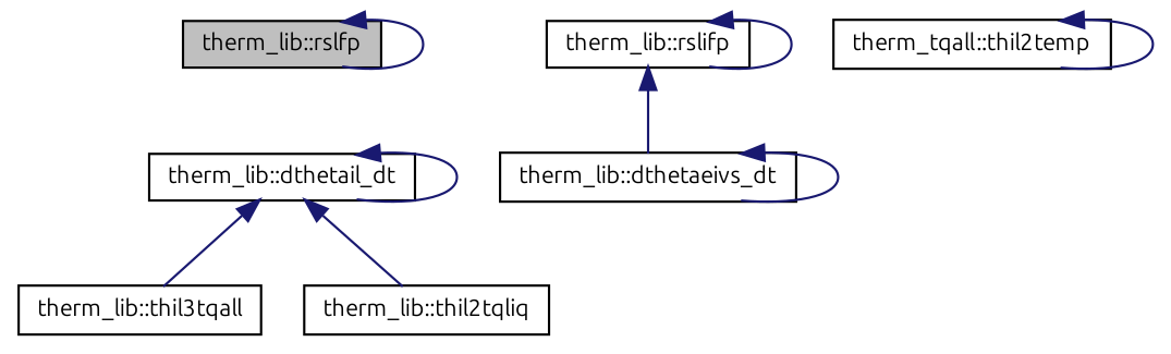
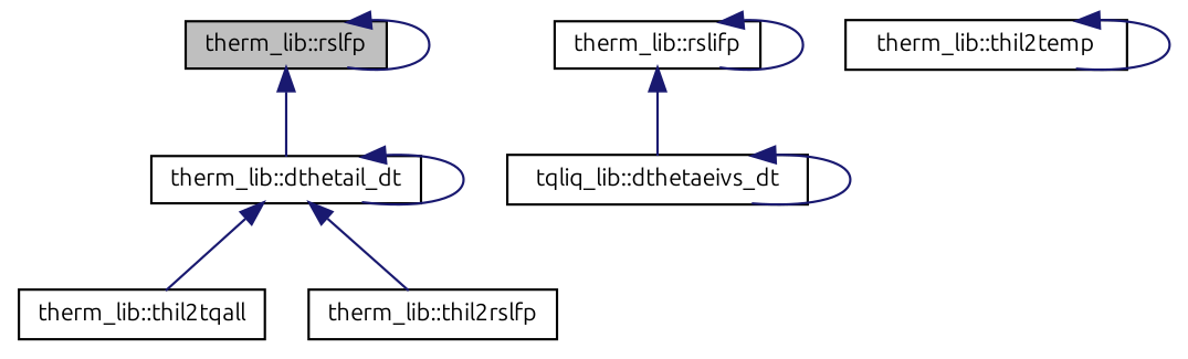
  digraph {
    fontname=Ubuntu
    rankdir=TB
    node [color=black fillcolor=white fontname=Ubuntu fontsize=10 shape=record style=filled]
    edge [color=midnightblue dir=back fontname=Ubuntu fontsize=10 labelfontname=Helvetica labelfontsize=10 style=solid]
    n1 [fillcolor=grey75 fontcolor=black height=0.2 label="therm_lib::rslfp" width=0.4]
    n2 [height=0.2 label="therm_lib::dthetail_dt" width=0.4]
-   n3 [height=0.2 label="therm_lib::thil3tqall" width=0.4]
-   n4 [height=0.2 label="therm_lib::thil2tqliq" width=0.4]
+   n3 [height=0.2 label="therm_lib::thil2tqall" width=0.4]
+   n4 [height=0.2 label="therm_lib::thil2rslfp" width=0.4]
    n5 [height=0.2 label="therm_lib::rslifp" width=0.4]
-   n6 [height=0.2 label="therm_lib::dthetaeivs_dt" width=0.4]
-   n7 [height=0.2 label="therm_tqall::thil2temp" width=0.4]
+   n6 [height=0.2 label="tqliq_lib::dthetaeivs_dt" width=0.4]
+   n7 [height=0.2 label="therm_lib::thil2temp" width=0.4]
    n1 -> n1
+   n1 -> n2
    n2 -> n2
    n2 -> n3
    n2 -> n4
    n5 -> n5
    n5 -> n6
    n6 -> n6
    n7 -> n7
  }
